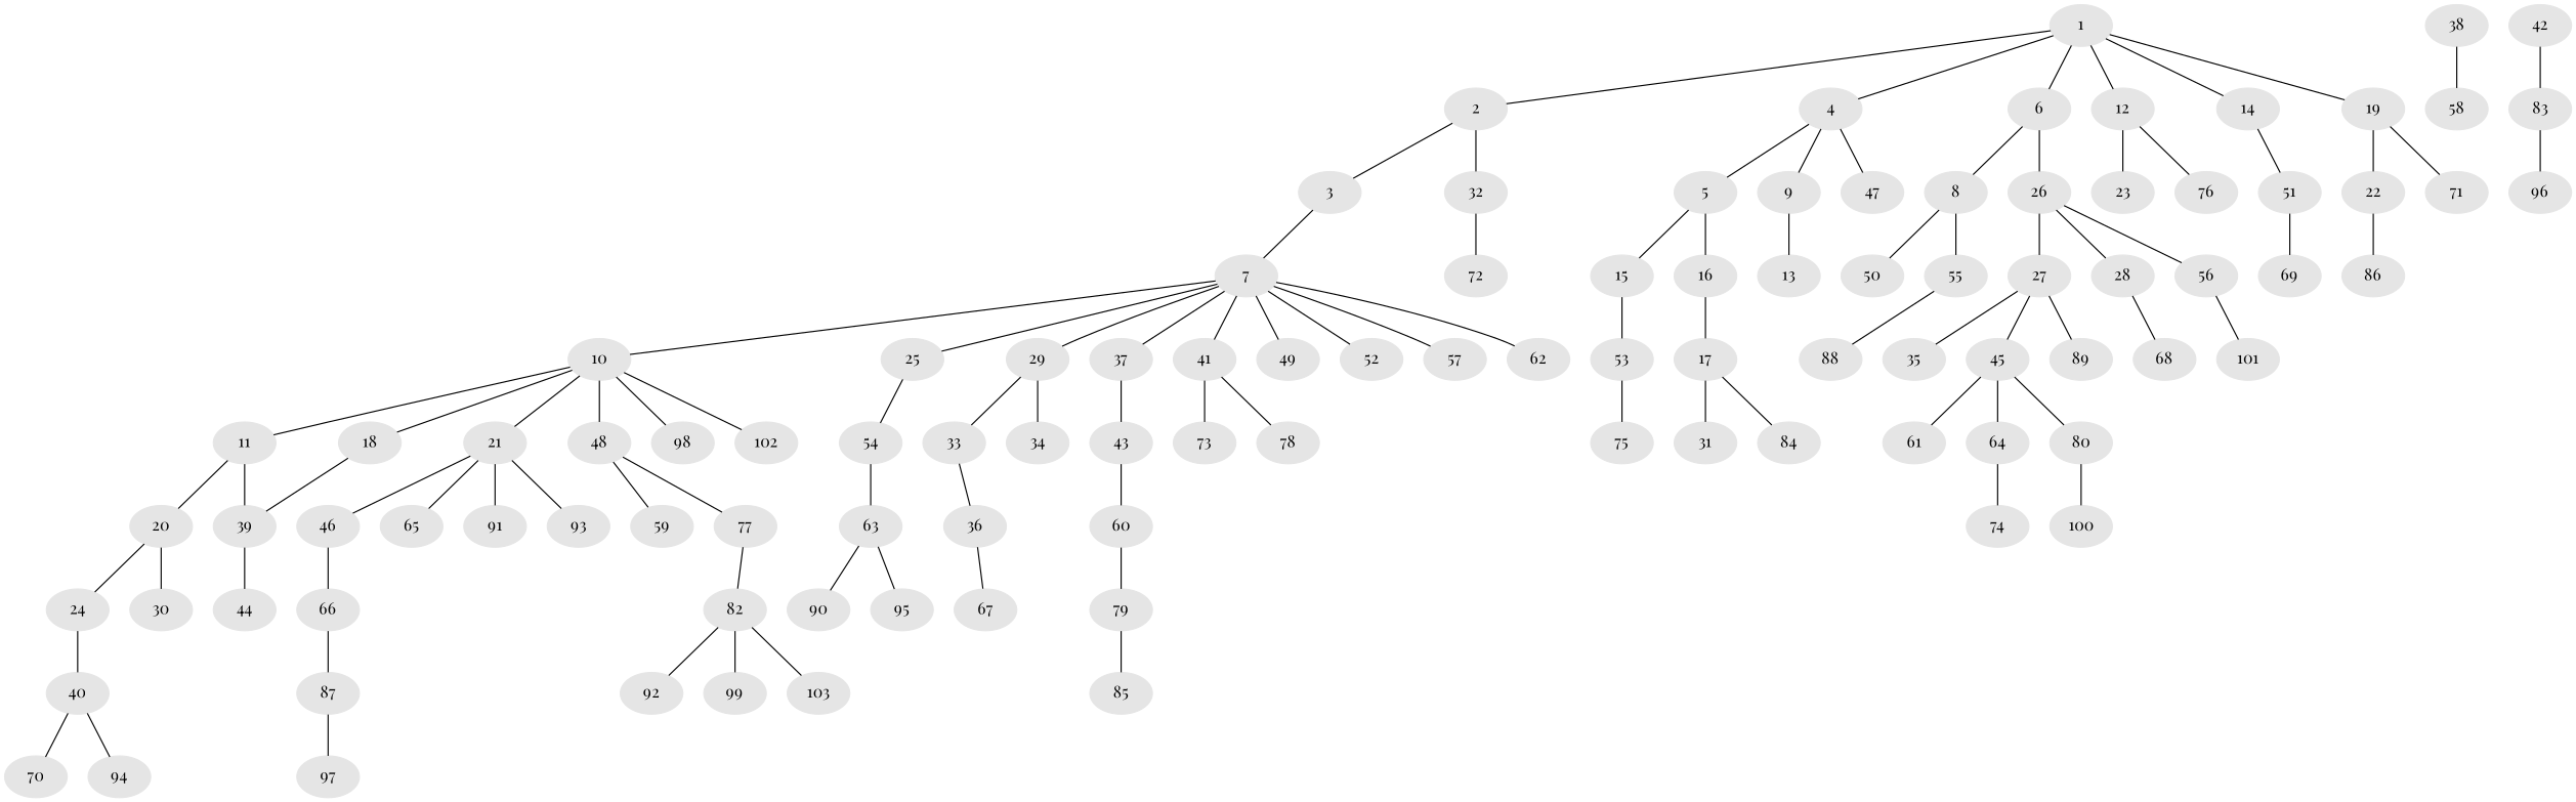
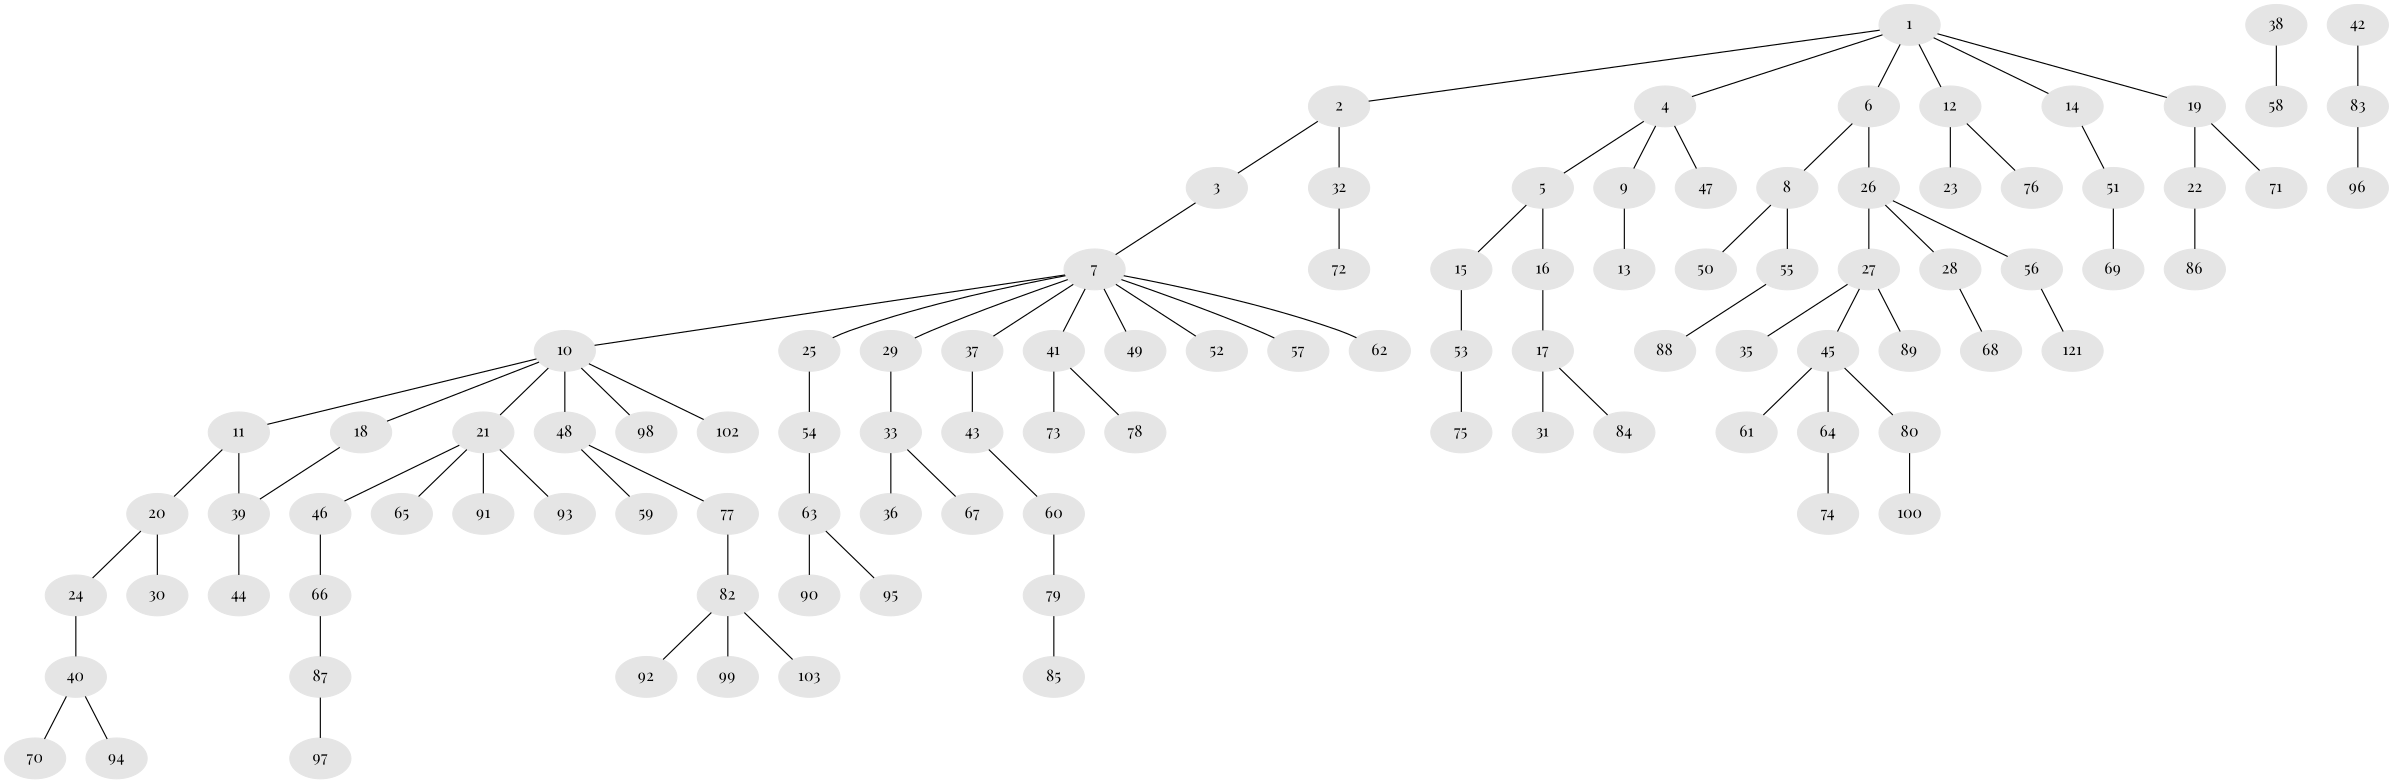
  graph {
    fontname="Playfair Display"
    node [color=gray90 fontname="Playfair Display" style=filled]
    edge [fontname="Playfair Display"]
    1
    2
    4
    6
    12
    14
    19
    3
    32
    5
    9
    47
    8
    26
    23
    76
    51
    22
    71
    7
    72
    10
    25
    29
    37
    41
    49
    52
    57
    62
    15
    16
    13
    53
    17
    50
    55
    27
    28
    56
    11
    18
    21
    48
    98
    102
    54
    33
-   34
    43
    73
    78
    88
    20
    39
    46
    65
    91
    93
    59
    77
    24
    30
    44
    38
    58
    69
    75
    31
    84
    42
    83
    86
    40
    66
    70
    94
    63
    35
    45
    89
    68
-   101
+   101 [label=121]
    61
    64
    80
    36
    67
    60
    96
    79
    74
    100
    87
    82
    90
    95
    85
    97
    92
    99
    103
    1 -- 2
    1 -- 4
    1 -- 6
    1 -- 12
    1 -- 14
    1 -- 19
    2 -- 3
    2 -- 32
    4 -- 5
    4 -- 9
    4 -- 47
    6 -- 8
    6 -- 26
    12 -- 23
    12 -- 76
    14 -- 51
    19 -- 22
    19 -- 71
    3 -- 7
    32 -- 72
    5 -- 15
    5 -- 16
    9 -- 13
    8 -- 50
    8 -- 55
    26 -- 27
    26 -- 28
    26 -- 56
    51 -- 69
    22 -- 86
    7 -- 10
    7 -- 25
    7 -- 29
    7 -- 37
    7 -- 41
    7 -- 49
    7 -- 52
    7 -- 57
    7 -- 62
    10 -- 11
    10 -- 18
    10 -- 21
    10 -- 48
    10 -- 98
    10 -- 102
    25 -- 54
    29 -- 33
-   29 -- 34
    37 -- 43
    41 -- 73
    41 -- 78
    15 -- 53
    16 -- 17
    53 -- 75
    17 -- 31
    17 -- 84
    55 -- 88
    27 -- 35
    27 -- 45
    27 -- 89
    28 -- 68
    56 -- 101
    11 -- 20
    11 -- 39
    18 -- 39
    21 -- 46
    21 -- 65
    21 -- 91
    21 -- 93
    48 -- 59
    48 -- 77
    54 -- 63
    33 -- 36
    43 -- 60
    20 -- 24
    20 -- 30
    39 -- 44
    46 -- 66
    77 -- 82
    24 -- 40
    38 -- 58
    42 -- 83
    83 -- 96
    40 -- 70
    40 -- 94
    66 -- 87
    63 -- 90
    63 -- 95
    45 -- 61
    45 -- 64
    45 -- 80
    64 -- 74
    80 -- 100
-   36 -- 67
+   33 -- 67
    60 -- 79
    79 -- 85
    87 -- 97
    82 -- 92
    82 -- 99
    82 -- 103
  }
